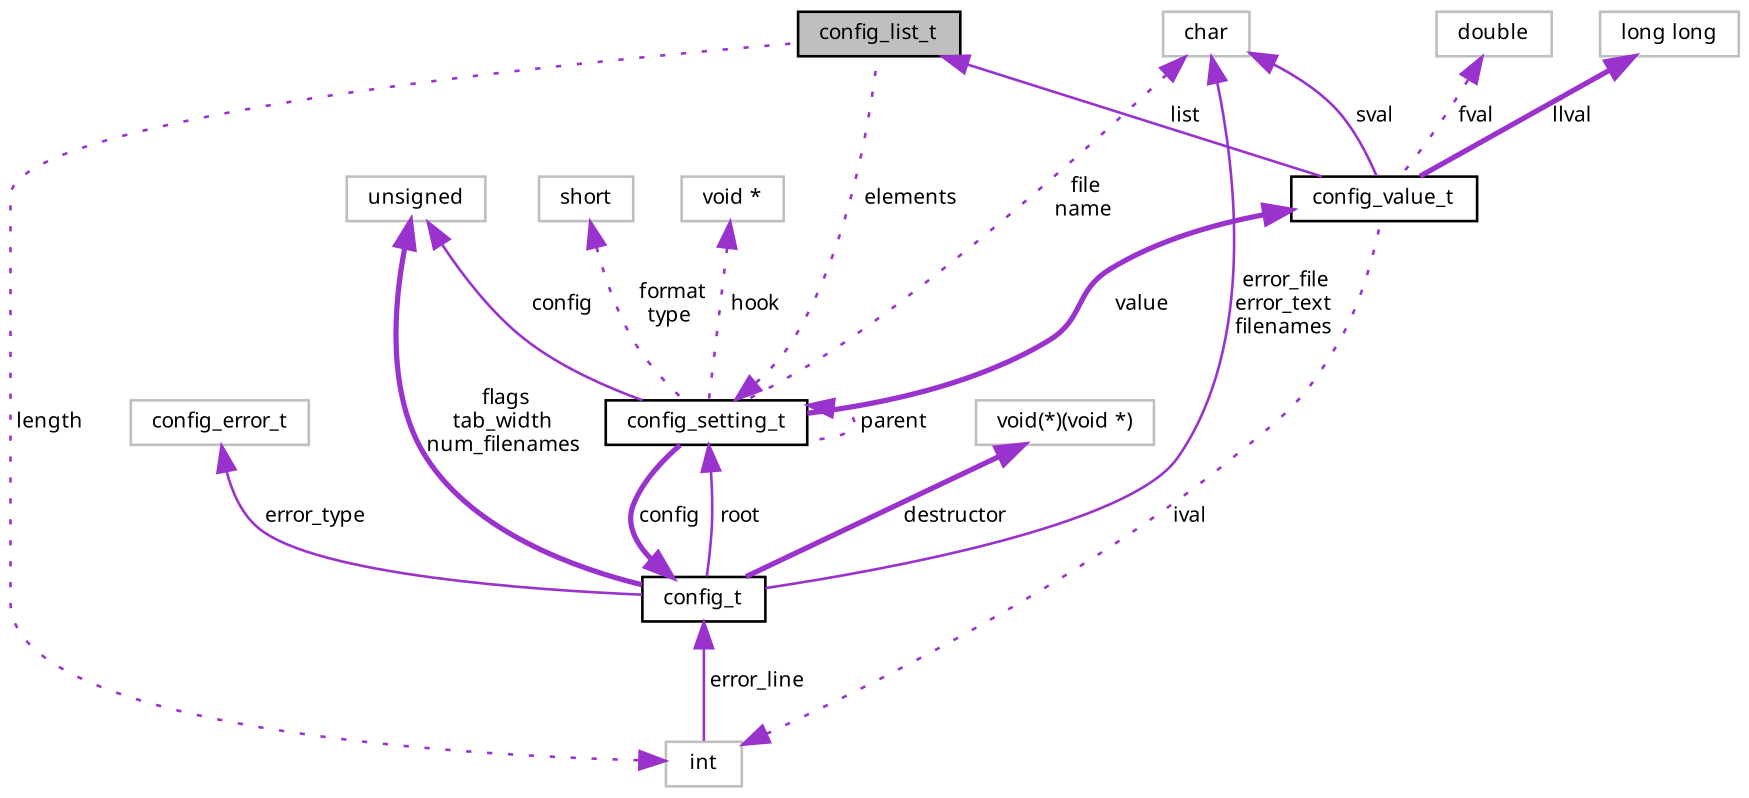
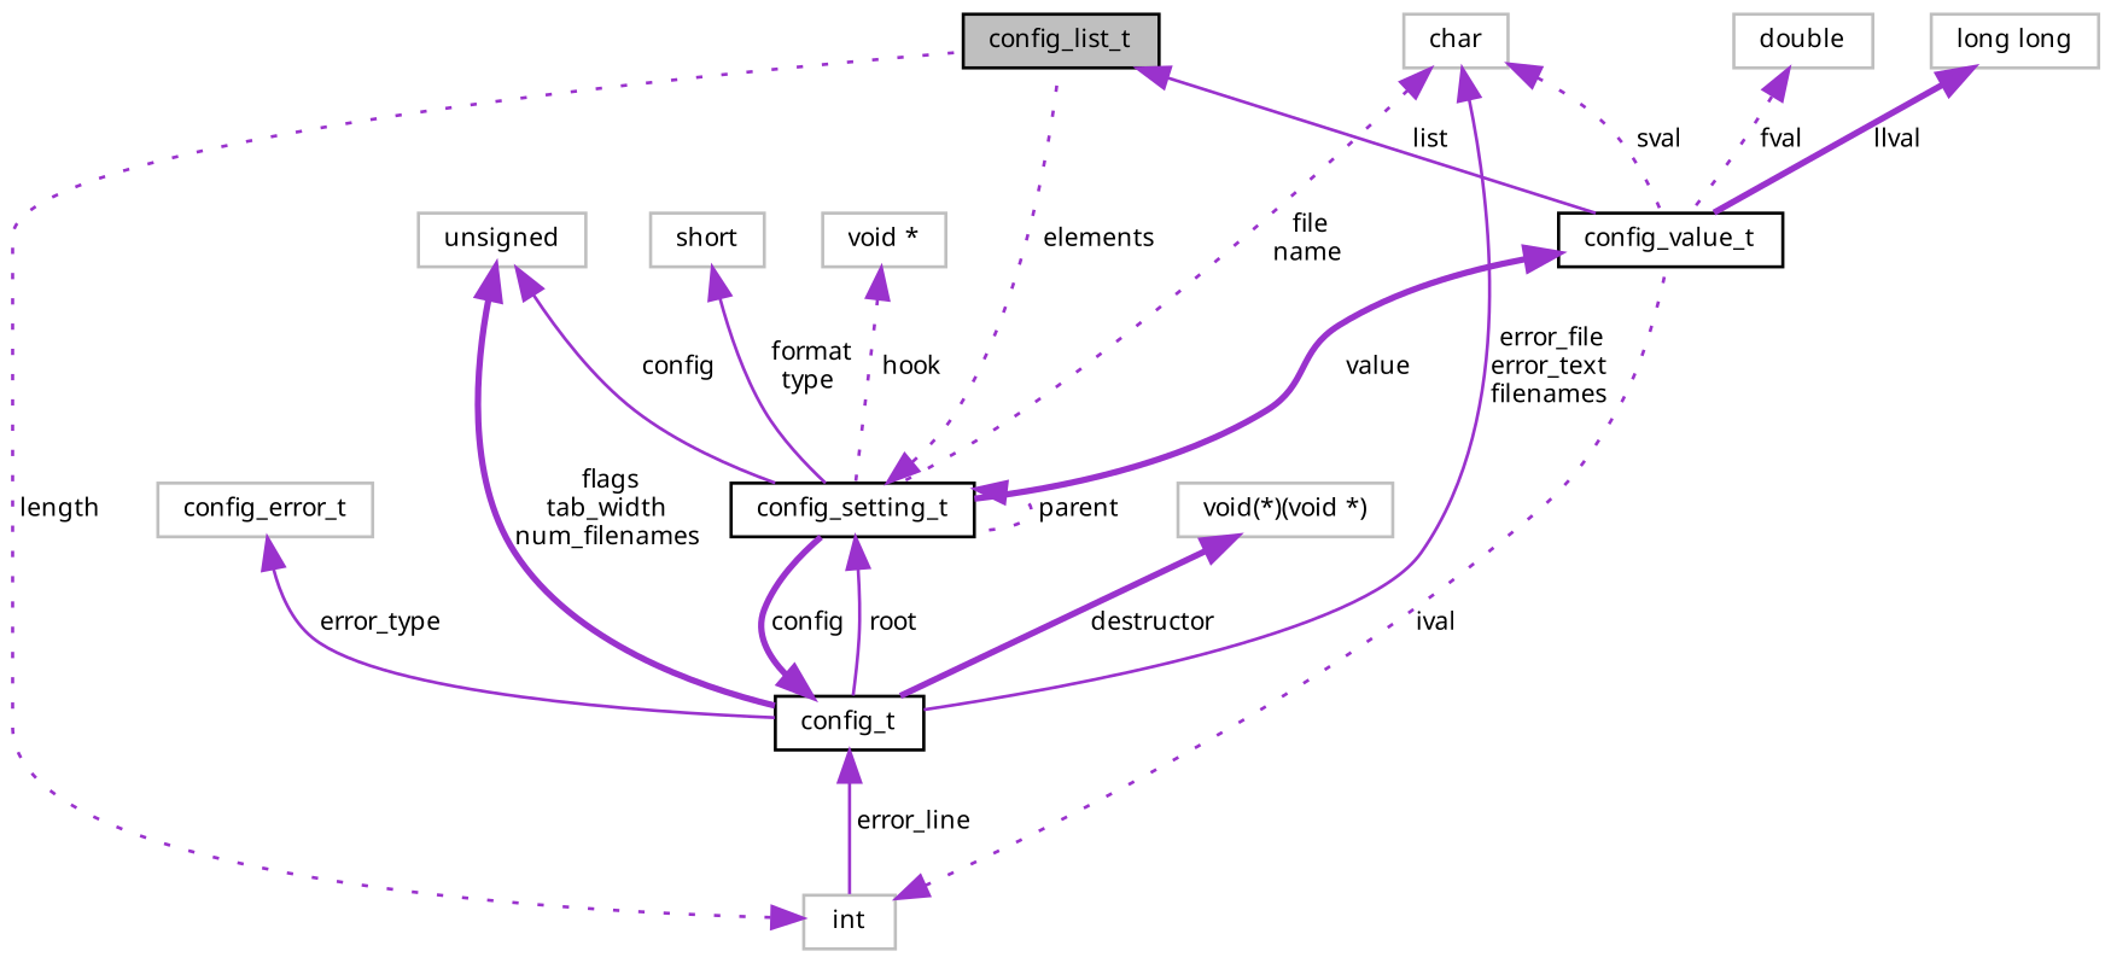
  digraph {
    node [color=grey75 fontname="FreeSans.ttf" fontsize=8 shape=record]
    edge [color=darkorchid3 dir=back fontname="FreeSans.ttf" fontsize=8 labelfontname="FreeSans.ttf" labelfontsize=8 style=dotted]
    n1 [color=black fillcolor=grey75 fontcolor=black height=0.2 label=config_list_t style=filled width=0.4]
    n2 [color=black height=0.2 label=config_value_t width=0.4]
    n3 [color=black height=0.2 label=config_setting_t width=0.4]
    n4 [height=0.2 label=int width=0.4]
    n5 [color=black height=0.2 label=config_t width=0.4]
    n6 [height=0.2 label="void(*)(void *)" width=0.4]
    n7 [height=0.2 label=config_error_t width=0.4]
    n8 [height=0.2 label=char width=0.4]
    n9 [height=0.2 label=unsigned width=0.4]
    n10 [height=0.2 label=short width=0.4]
    n11 [height=0.2 label=double width=0.4]
    n12 [height=0.2 label="long long" width=0.4]
    n13 [height=0.2 label="void *" width=0.4]
    n1 -> n2 [label=" list" style=solid]
    n2 -> n3 [label=" value" style=bold]
    n3 -> n1 [label=" elements"]
    n3 -> n3 [label=" parent"]
    n3 -> n5 [label=" root" style=solid]
    n4 -> n1 [label=" length"]
    n4 -> n2 [label=" ival"]
    n5 -> n3 [label=" config" style=bold]
    n5 -> n4 [label=" error_line" style=solid]
    n6 -> n5 [label=" destructor" style=bold]
    n7 -> n5 [label=" error_type" style=solid]
-   n8 -> n2 [label=" sval" style=solid]
+   n8 -> n2 [label=" sval"]
    n8 -> n3 [label=" file\nname"]
    n8 -> n5 [label=" error_file\nerror_text\nfilenames" style=solid]
    n9 -> n3 [label=" config" style=solid]
    n9 -> n5 [label=" flags\ntab_width\nnum_filenames" style=bold]
-   n10 -> n3 [label=" format\ntype"]
+   n10 -> n3 [label=" format\ntype" style=solid]
    n11 -> n2 [label=" fval"]
    n12 -> n2 [label=" llval" style=bold]
    n13 -> n3 [label=" hook"]
  }
